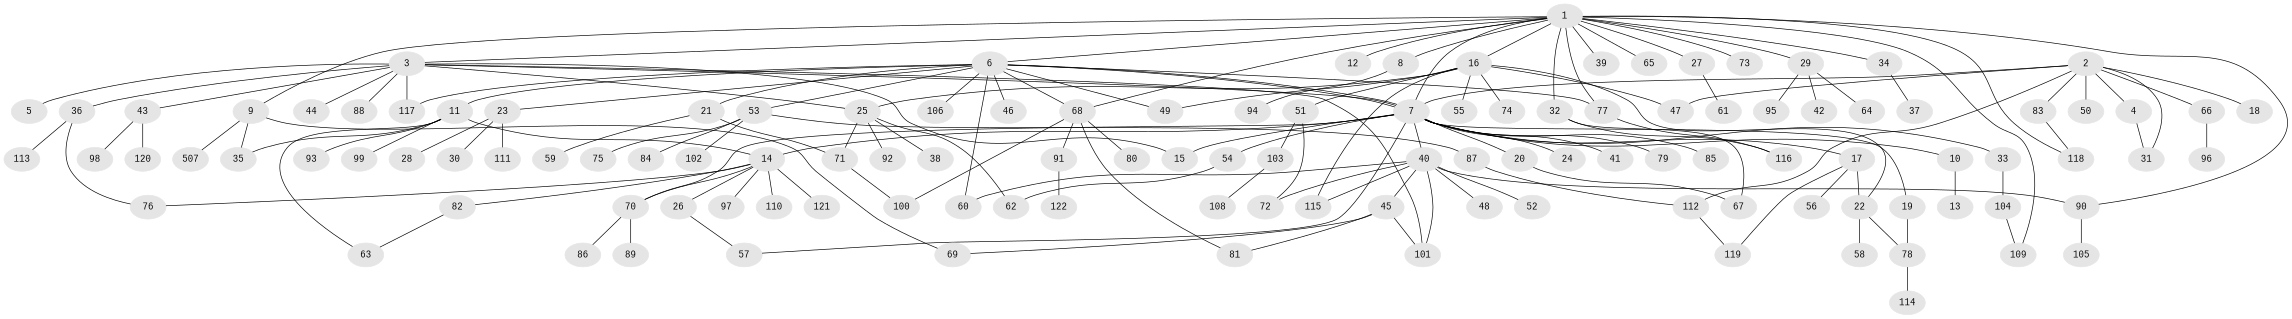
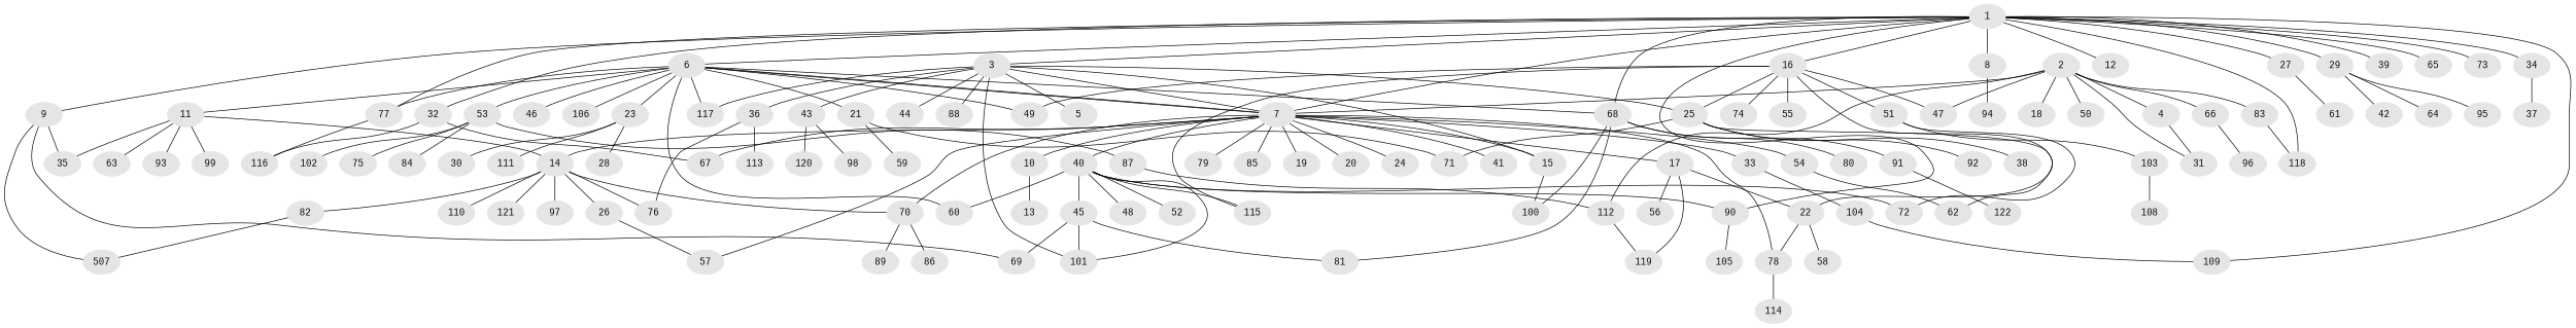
  graph {
    fontname="Liberation Mono"
    node [color=gray90 fontname="Liberation Mono" style=filled]
    edge [fontname="Liberation Mono"]
    1
    3
    6
    7
    8
    9
    12
    16
    27
    29
    32
    34
    39
    65
    68
    73
    77
    90
    109
    118
    2
    4
    18
    31
    47
    50
    66
    83
    112
    5
    15
    25
    36
    43
    44
    88
    101
    117
    11
    21
    23
    46
    49
    53
    60
    106
    10
    14
    17
    19
    20
    24
    33
    40
    41
    54
    57
    67
    70
    78
    79
    85
    94
    35
    69
    n66 [label=507]
    22
    51
    55
    74
    115
    61
    42
    64
    95
    116
    37
    100
    81
    80
    91
    105
    96
    119
    71
    38
    62
    92
    76
    113
    98
    120
    63
    93
    99
    59
    28
    30
    111
    75
    84
    87
    102
    13
    26
    82
    97
    110
    121
    56
    104
    45
    48
    52
    72
    86
    89
    114
    58
    103
    108
    122
    1 -- 3
    1 -- 6
    1 -- 7
    1 -- 8
    1 -- 9
    1 -- 12
    1 -- 16
    1 -- 27
    1 -- 29
    1 -- 32
    1 -- 34
    1 -- 39
    1 -- 65
    1 -- 68
    1 -- 73
    1 -- 77
    1 -- 90
    1 -- 109
    1 -- 118
    3 -- 7
    3 -- 5
    3 -- 15
    3 -- 25
    3 -- 36
    3 -- 43
    3 -- 44
    3 -- 88
    3 -- 101
    3 -- 117
    6 -- 7
    6 -- 7
    6 -- 68
    6 -- 77
    6 -- 117
    6 -- 11
    6 -- 21
    6 -- 23
    6 -- 46
    6 -- 49
    6 -- 53
    6 -- 60
    6 -- 106
    7 -- 15
    7 -- 10
    7 -- 14
    7 -- 17
    7 -- 19
    7 -- 20
    7 -- 24
    7 -- 33
    7 -- 40
    7 -- 41
    7 -- 54
    7 -- 57
-   20 -- 67
+   7 -- 67
    7 -- 70
-   19 -- 78
+   7 -- 78
    7 -- 79
    7 -- 85
    8 -- 94
    9 -- 35
    9 -- 69
    9 -- n66
    16 -- 47
    16 -- 25
    16 -- 49
    16 -- 22
    16 -- 51
    16 -- 55
    16 -- 74
    16 -- 115
    27 -- 61
    29 -- 42
    29 -- 64
    29 -- 95
    32 -- 67
    32 -- 116
    34 -- 37
    68 -- 100
    68 -- 81
    68 -- 80
    68 -- 91
    77 -- 116
    90 -- 105
    2 -- 7
    2 -- 4
    2 -- 18
    2 -- 31
    2 -- 47
    2 -- 50
    2 -- 66
    2 -- 83
    2 -- 112
    4 -- 31
    66 -- 96
    83 -- 118
    112 -- 119
-   71 -- 100
+   15 -- 100
    25 -- 71
    25 -- 38
    25 -- 62
    25 -- 92
    36 -- 76
    36 -- 113
    43 -- 98
    43 -- 120
    11 -- 14
    11 -- 35
    11 -- 63
    11 -- 93
    11 -- 99
    21 -- 71
    21 -- 59
    23 -- 28
    23 -- 30
    23 -- 111
    53 -- 75
    53 -- 84
    53 -- 87
    53 -- 102
    10 -- 13
    14 -- 70
    14 -- 76
    14 -- 26
    14 -- 82
    14 -- 97
    14 -- 110
    14 -- 121
    17 -- 22
    17 -- 119
    17 -- 56
    33 -- 104
    40 -- 90
    40 -- 101
    40 -- 60
    40 -- 115
    40 -- 45
    40 -- 48
    40 -- 52
    40 -- 72
    54 -- 62
    70 -- 86
    70 -- 89
    78 -- 114
    22 -- 78
    22 -- 58
    51 -- 72
    51 -- 103
    91 -- 122
    87 -- 112
    26 -- 57
-   82 -- 63
+   82 -- n66
    104 -- 109
    45 -- 101
    45 -- 69
    45 -- 81
    103 -- 108
  }
